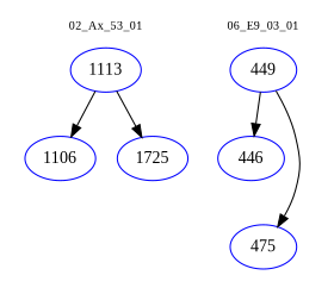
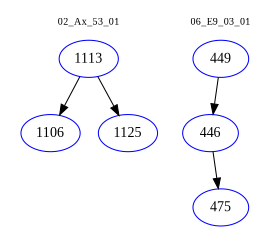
  digraph {
    fontname="Liberation Serif"
    node [color=blue fontname="Liberation Serif"]
    edge [color=black fontname="Liberation Serif"]
    n1 [label=1113]
    n2 [label=1106]
-   n3 [label=1725]
+   n3 [label=1125]
    n4 [label=449]
    n5 [label=446]
    n6 [label=475]
    subgraph cluster_1 {
      color=white
      fontsize=10
      label="02_Ax_53_01"
      n1
      n2
      n3
    }
    subgraph cluster_2 {
      color=white
      fontsize=10
      label="06_E9_03_01"
      n4
      n5
      n6
    }
    n1 -> n2
    n1 -> n3
    n4 -> n5
-   n4 -> n6
+   n5 -> n6
  }
